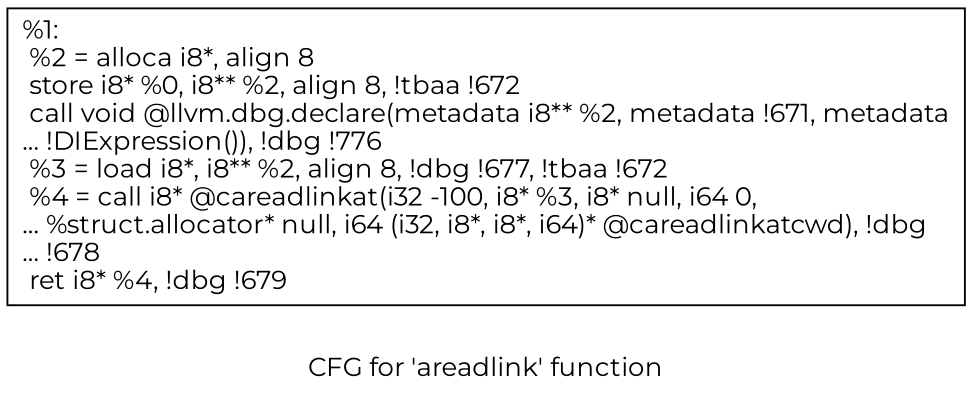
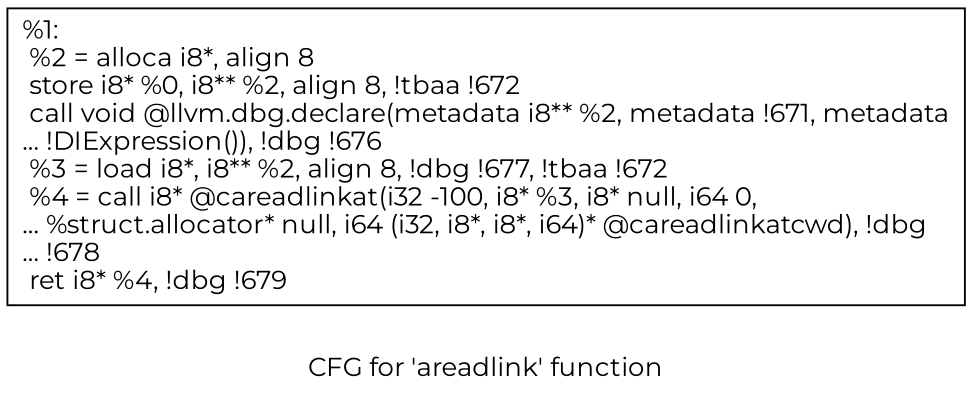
  digraph {
    label="CFG for 'areadlink' function"
    rankdir=LR
    fontname=Montserrat
-   n1 [label="{%1:\l  %2 = alloca i8*, align 8\l  store i8* %0, i8** %2, align 8, !tbaa !672\l  call void @llvm.dbg.declare(metadata i8** %2, metadata !671, metadata\l... !DIExpression()), !dbg !776\l  %3 = load i8*, i8** %2, align 8, !dbg !677, !tbaa !672\l  %4 = call i8* @careadlinkat(i32 -100, i8* %3, i8* null, i64 0,\l... %struct.allocator* null, i64 (i32, i8*, i8*, i64)* @careadlinkatcwd), !dbg\l... !678\l  ret i8* %4, !dbg !679\l}" shape=record fontname=Montserrat]
+   n1 [label="{%1:\l  %2 = alloca i8*, align 8\l  store i8* %0, i8** %2, align 8, !tbaa !672\l  call void @llvm.dbg.declare(metadata i8** %2, metadata !671, metadata\l... !DIExpression()), !dbg !676\l  %3 = load i8*, i8** %2, align 8, !dbg !677, !tbaa !672\l  %4 = call i8* @careadlinkat(i32 -100, i8* %3, i8* null, i64 0,\l... %struct.allocator* null, i64 (i32, i8*, i8*, i64)* @careadlinkatcwd), !dbg\l... !678\l  ret i8* %4, !dbg !679\l}" shape=record fontname=Montserrat]
  }
